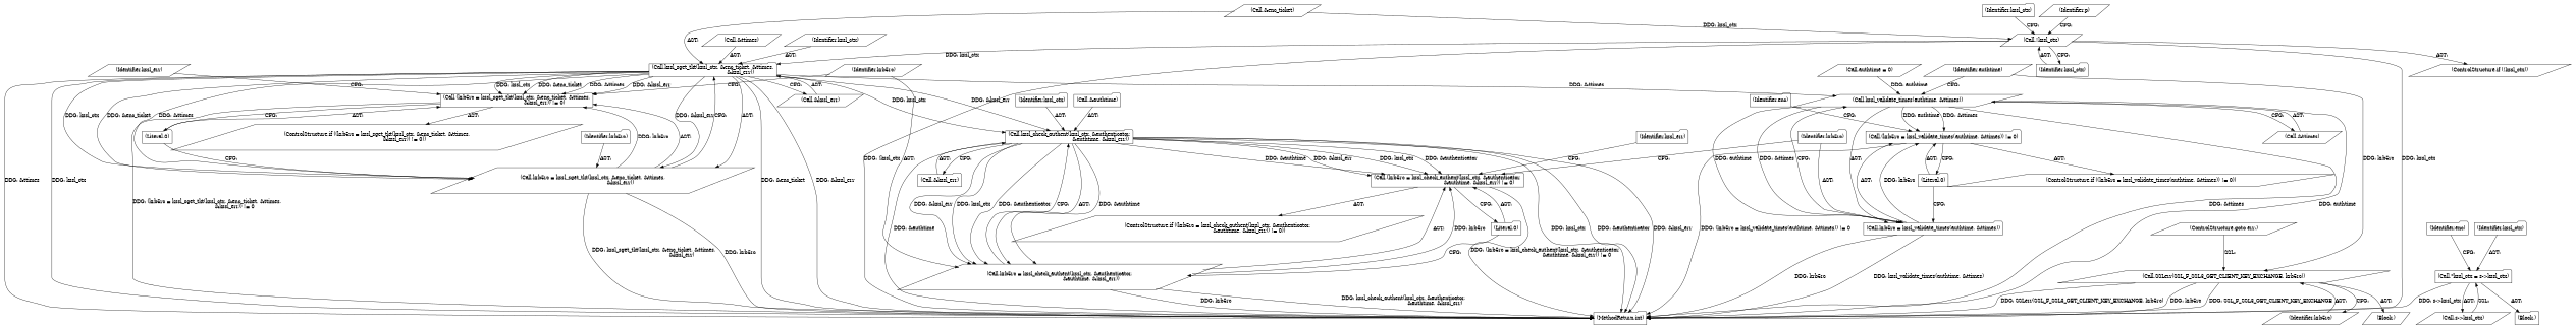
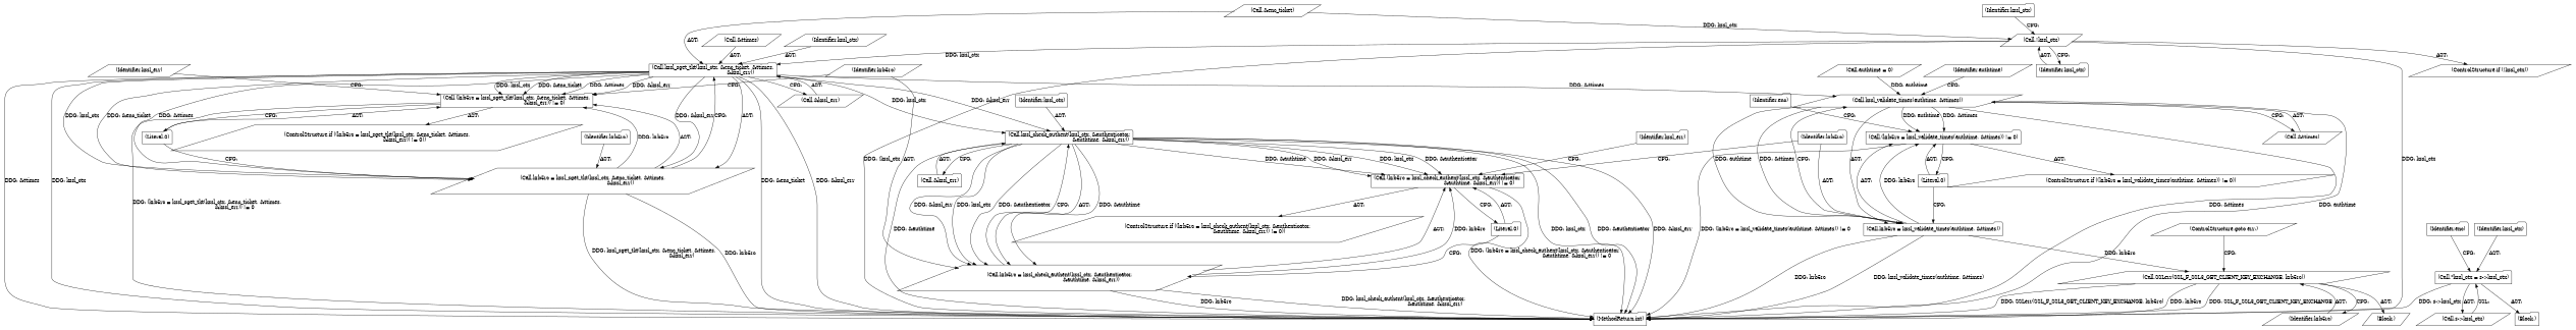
  digraph {
    node [shape=parallelogram]
    n1 [label="(Call,!kssl_ctx)"]
    n2 [label="(Call,kssl_sget_tkt(kssl_ctx, &enc_ticket, &ttimes,\n                                    &kssl_err))" shape=folder]
    n3 [label="(Identifier,kssl_ctx)" shape=folder]
    n4 [label="(MethodReturn,int)" shape=folder]
    n5 [label="(ControlStructure,if (!kssl_ctx))"]
    n6 [label="(Call,(krb5rc = kssl_sget_tkt(kssl_ctx, &enc_ticket, &ttimes,\n                                    &kssl_err)) != 0)" shape=folder]
    n7 [label="(Call,krb5rc = kssl_sget_tkt(kssl_ctx, &enc_ticket, &ttimes,\n                                    &kssl_err))"]
    n8 [label="(Call,kssl_check_authent(kssl_ctx, &authenticator,\n                                         &authtime, &kssl_err))" shape=folder]
    n9 [label="(Call,kssl_validate_times(authtime, &ttimes))"]
    n10 [label="(Call,&kssl_err)"]
    n11 [label="(Call,*kssl_ctx = s->kssl_ctx)" shape=folder]
    n12 [label="(Call,s->kssl_ctx)"]
    n13 [label="(Block,)" shape=folder]
    n14 [label="(ControlStructure,if ((krb5rc = kssl_sget_tkt(kssl_ctx, &enc_ticket, &ttimes,\n                                    &kssl_err)) != 0))"]
    n15 [label="(Literal,0)" shape=folder]
    n16 [label="(Call,(krb5rc = kssl_check_authent(kssl_ctx, &authenticator,\n                                         &authtime, &kssl_err)) != 0)" shape=folder]
    n17 [label="(Call,krb5rc = kssl_check_authent(kssl_ctx, &authenticator,\n                                         &authtime, &kssl_err))"]
    n18 [label="(Call,&kssl_err)" shape=folder]
    n19 [label="(Call,(krb5rc = kssl_validate_times(authtime, &ttimes)) != 0)" shape=folder]
    n20 [label="(Call,krb5rc = kssl_validate_times(authtime, &ttimes))" shape=folder]
    n21 [label="(Call,&ttimes)"]
    n22 [label="(Literal,0)" shape=folder]
    n23 [label="(ControlStructure,if ((krb5rc = kssl_check_authent(kssl_ctx, &authenticator,\n                                         &authtime, &kssl_err)) != 0))"]
    n24 [label="(Literal,0)" shape=folder]
    n25 [label="(ControlStructure,if ((krb5rc = kssl_validate_times(authtime, &ttimes)) != 0))"]
    n26 [label="(Call,SSLerr(SSL_F_SSL3_GET_CLIENT_KEY_EXCHANGE, krb5rc))"]
    n27 [label="(Block,)"]
    n28 [label="(Identifier,krb5rc)"]
    n29 [label="(Call,&ttimes)"]
    n30 [label="(Identifier,krb5rc)" shape=folder]
    n31 [label="(Identifier,kssl_ctx)" shape=folder]
    n32 [label="(Call,authtime = 0)"]
    n33 [label="(ControlStructure,goto err;)"]
-   n34 [label="(Identifier,p)"]
    n35 [label="(Identifier,kssl_ctx)"]
    n36 [label="(Identifier,kssl_err)" shape=folder]
    n37 [label="(Identifier,kssl_ctx)" shape=folder]
    n38 [label="(Identifier,enc)" shape=folder]
    n39 [label="(Identifier,kssl_err)"]
    n40 [label="(Identifier,enc)" shape=folder]
    n41 [label="(Identifier,krb5rc)"]
    n42 [label="(Call,&enc_ticket)"]
    n43 [label="(Identifier,kssl_ctx)" shape=folder]
-   n44 [label="(Call,&authtime)" shape=folder]
    n45 [label="(Identifier,krb5rc)" shape=folder]
    n46 [label="(Identifier,authtime)"]
    n1 -> n2 [label="DDG: kssl_ctx"]
    n1 -> n3 [label="CFG: "]
    n1 -> n4 [label="DDG: kssl_ctx"]
    n1 -> n4 [label="DDG: !kssl_ctx"]
    n1 -> n5 [label="AST: "]
    n2 -> n4 [label="DDG: &ttimes"]
    n2 -> n4 [label="DDG: kssl_ctx"]
    n2 -> n4 [label="DDG: &enc_ticket"]
    n2 -> n4 [label="DDG: &kssl_err"]
    n2 -> n6 [label="DDG: kssl_ctx"]
    n2 -> n6 [label="DDG: &enc_ticket"]
    n2 -> n6 [label="DDG: &ttimes"]
    n2 -> n6 [label="DDG: &kssl_err"]
    n2 -> n7 [label="AST: "]
    n2 -> n7 [label="DDG: kssl_ctx"]
    n2 -> n7 [label="DDG: &enc_ticket"]
    n2 -> n7 [label="DDG: &ttimes"]
    n2 -> n7 [label="DDG: &kssl_err"]
    n2 -> n8 [label="DDG: kssl_ctx"]
    n2 -> n8 [label="DDG: &kssl_err"]
    n2 -> n9 [label="DDG: &ttimes"]
    n2 -> n10 [label="CFG: "]
    n3 -> n1 [label="AST: "]
    n6 -> n4 [label="DDG: (krb5rc = kssl_sget_tkt(kssl_ctx, &enc_ticket, &ttimes,\n                                    &kssl_err)) != 0"]
    n6 -> n14 [label="AST: "]
    n6 -> n15 [label="CFG: "]
    n7 -> n2 [label="CFG: "]
    n7 -> n4 [label="DDG: krb5rc"]
    n7 -> n4 [label="DDG: kssl_sget_tkt(kssl_ctx, &enc_ticket, &ttimes,\n                                    &kssl_err)"]
    n7 -> n6 [label="AST: "]
    n7 -> n6 [label="DDG: krb5rc"]
    n8 -> n4 [label="DDG: kssl_ctx"]
    n8 -> n4 [label="DDG: &authenticator"]
    n8 -> n4 [label="DDG: &kssl_err"]
    n8 -> n4 [label="DDG: &authtime"]
    n8 -> n16 [label="DDG: kssl_ctx"]
    n8 -> n16 [label="DDG: &authenticator"]
    n8 -> n16 [label="DDG: &authtime"]
    n8 -> n16 [label="DDG: &kssl_err"]
    n8 -> n17 [label="AST: "]
    n8 -> n17 [label="DDG: kssl_ctx"]
    n8 -> n17 [label="DDG: &authenticator"]
    n8 -> n17 [label="DDG: &authtime"]
    n8 -> n17 [label="DDG: &kssl_err"]
    n8 -> n18 [label="CFG: "]
    n9 -> n4 [label="DDG: &ttimes"]
    n9 -> n4 [label="DDG: authtime"]
    n9 -> n19 [label="DDG: authtime"]
    n9 -> n19 [label="DDG: &ttimes"]
    n9 -> n20 [label="AST: "]
    n9 -> n20 [label="DDG: authtime"]
    n9 -> n20 [label="DDG: &ttimes"]
    n9 -> n21 [label="CFG: "]
    n10 -> n2 [label="AST: "]
    n11 -> n4 [label="DDG: s->kssl_ctx"]
    n11 -> n12 [label="AST: "]
    n11 -> n13 [label="AST: "]
    n12 -> n11 [label="SSL: "]
    n15 -> n6 [label="AST: "]
    n15 -> n7 [label="CFG: "]
    n16 -> n4 [label="DDG: (krb5rc = kssl_check_authent(kssl_ctx, &authenticator,\n                                         &authtime, &kssl_err)) != 0"]
    n16 -> n22 [label="CFG: "]
    n16 -> n23 [label="AST: "]
    n17 -> n4 [label="DDG: kssl_check_authent(kssl_ctx, &authenticator,\n                                         &authtime, &kssl_err)"]
    n17 -> n4 [label="DDG: krb5rc"]
    n17 -> n8 [label="CFG: "]
    n17 -> n16 [label="AST: "]
    n17 -> n16 [label="DDG: krb5rc"]
    n18 -> n8 [label="AST: "]
    n19 -> n4 [label="DDG: (krb5rc = kssl_validate_times(authtime, &ttimes)) != 0"]
    n19 -> n24 [label="CFG: "]
    n19 -> n25 [label="AST: "]
    n20 -> n4 [label="DDG: krb5rc"]
    n20 -> n4 [label="DDG: kssl_validate_times(authtime, &ttimes)"]
    n20 -> n9 [label="CFG: "]
    n20 -> n19 [label="AST: "]
    n20 -> n19 [label="DDG: krb5rc"]
-   n46 -> n26 [label="DDG: krb5rc"]
+   n20 -> n26 [label="DDG: krb5rc"]
    n21 -> n9 [label="AST: "]
    n22 -> n16 [label="AST: "]
    n22 -> n17 [label="CFG: "]
    n24 -> n19 [label="AST: "]
    n24 -> n20 [label="CFG: "]
    n26 -> n4 [label="DDG: SSL_F_SSL3_GET_CLIENT_KEY_EXCHANGE"]
    n26 -> n4 [label="DDG: SSLerr(SSL_F_SSL3_GET_CLIENT_KEY_EXCHANGE, krb5rc)"]
    n26 -> n4 [label="DDG: krb5rc"]
    n26 -> n27 [label="AST: "]
    n26 -> n28 [label="CFG: "]
    n28 -> n26 [label="AST: "]
    n29 -> n2 [label="AST: "]
    n30 -> n16 [label="CFG: "]
    n30 -> n20 [label="AST: "]
    n31 -> n8 [label="AST: "]
    n32 -> n9 [label="DDG: authtime"]
-   n33 -> n26 [label="SSL: "]
-   n34 -> n1 [label="CFG: "]
+   n33 -> n26 [label="CFG: "]
    n35 -> n2 [label="AST: "]
    n36 -> n16 [label="CFG: "]
    n37 -> n1 [label="CFG: "]
    n38 -> n11 [label="CFG: "]
    n39 -> n6 [label="CFG: "]
    n40 -> n19 [label="CFG: "]
    n41 -> n6 [label="CFG: "]
    n41 -> n17 [label="AST: "]
    n42 -> n1 [label="DDG: kssl_ctx"]
    n42 -> n2 [label="AST: "]
    n43 -> n11 [label="AST: "]
-   n44 -> n8 [label="AST: "]
    n45 -> n7 [label="AST: "]
    n46 -> n9 [label="CFG: "]
  }
